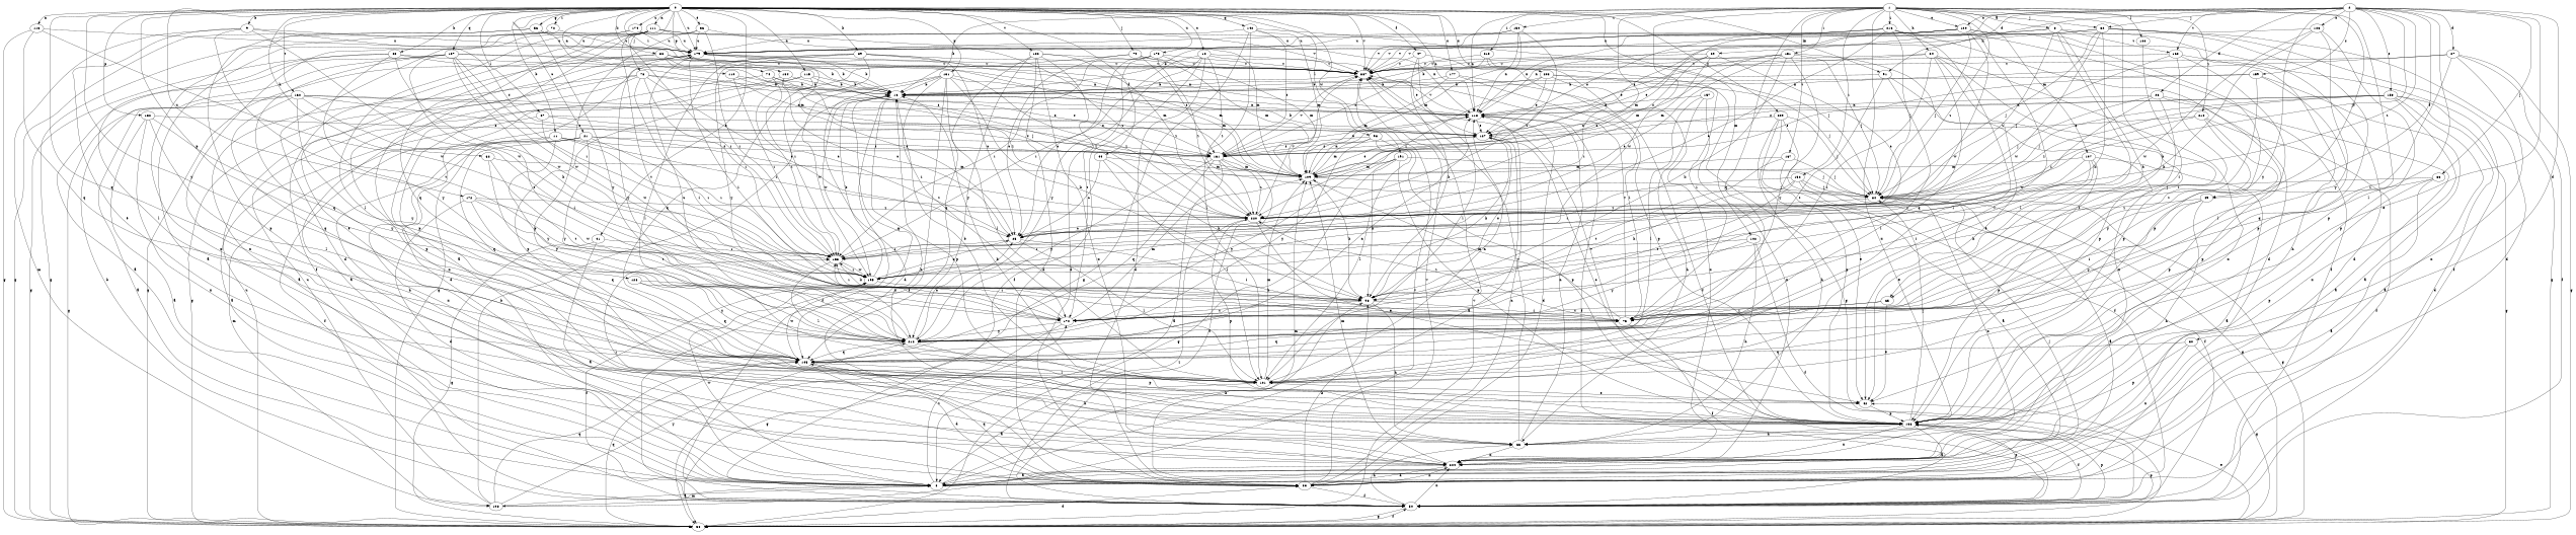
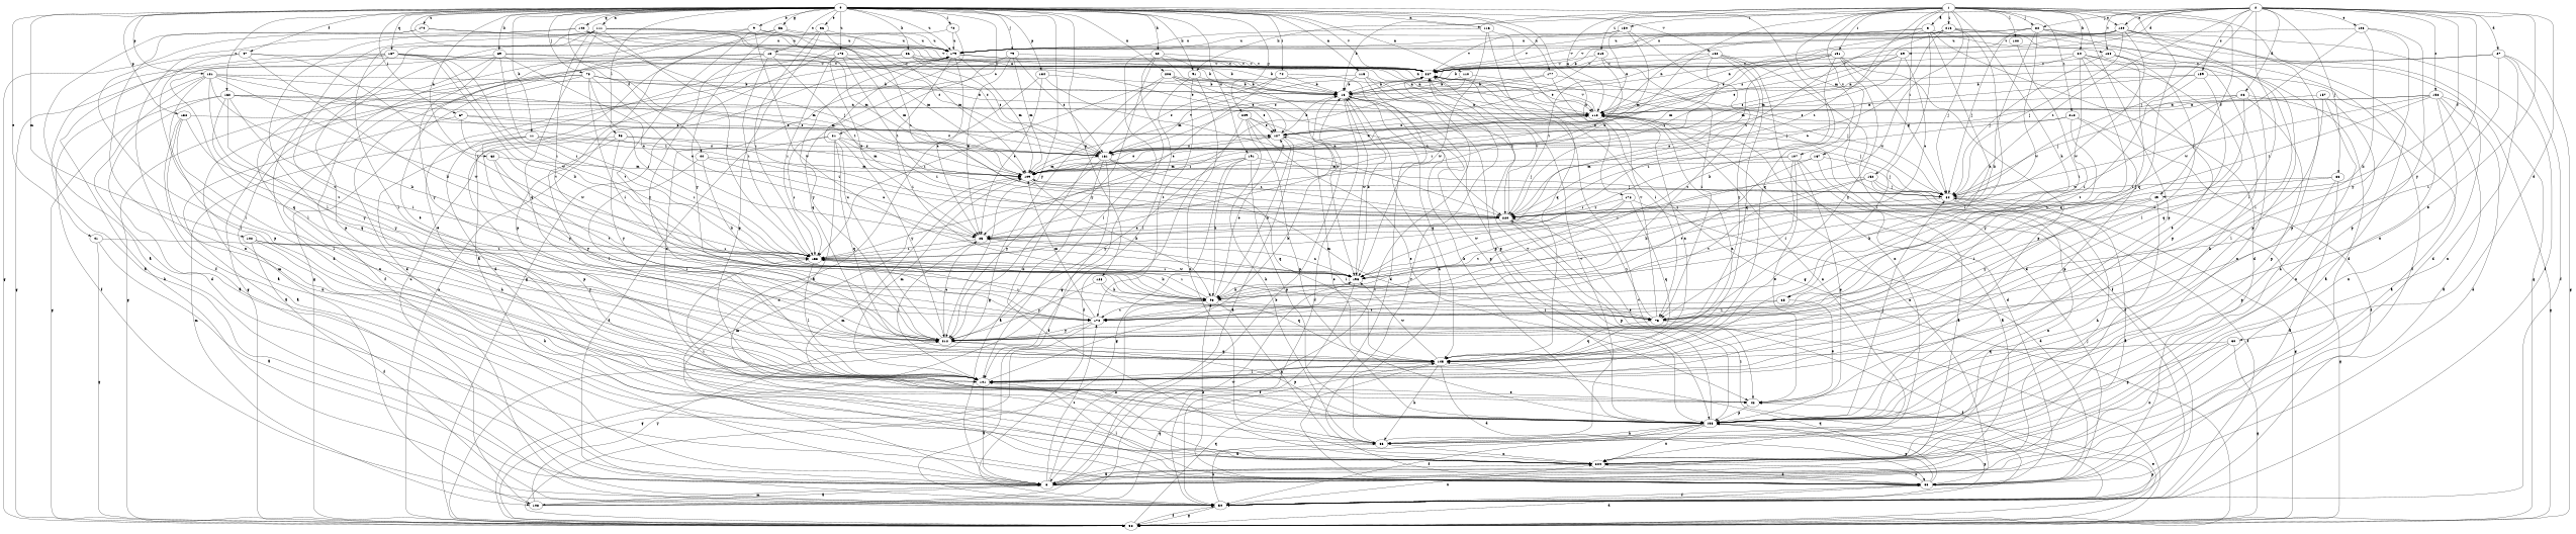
  strict digraph {
    0
    9
    11
    18
    21
    36
    41
    44
    47
    56
    62
    63
    67
    72
    74
    78
    79
    86
    89
    91
    98
    102
    110
    111
    115
    116
    118
    128
    131
    132
    134
    137
    142
    145
    162
    172
    173
    174
    177
    179
    182
    n42 [label=887]
    191
    203
    209
    212
    195
    42
    161
    108
    170
    220
    66
    153
    33
    50
    127
    204
    136
    8
    58
    25
    101
    93
    109
    16
    75
    84
    157
    1
    3
    49
    64
    65
    82
    100
    107
    120
    150
    151
    152
    167
    215
    216
    218
    168
    2
    26
    27
    29
    30
    83
    126
    158
    159
    0 -> 9 [label=b]
    0 -> 11 [label=b]
    0 -> 18 [label=c]
    0 -> 21 [label=c]
    0 -> 36 [label=e]
    0 -> 41 [label=e]
    0 -> 44 [label=f]
    0 -> 47 [label=f]
    0 -> 56 [label=g]
    0 -> 62 [label=h]
    0 -> 63 [label=h]
    0 -> 67 [label=i]
    0 -> 72 [label=i]
    0 -> 74 [label=i]
    0 -> 78 [label=j]
    0 -> 79 [label=j]
    0 -> 86 [label=k]
    0 -> 89 [label=k]
    0 -> 91 [label=k]
    0 -> 98 [label=l]
    0 -> 102 [label=m]
    0 -> 110 [label=n]
    0 -> 111 [label=n]
    0 -> 115 [label=n]
    0 -> 116 [label=n]
    0 -> 118 [label=n]
    0 -> 128 [label=p]
    0 -> 131 [label=p]
    0 -> 132 [label=p]
    0 -> 134 [label=p]
    0 -> 137 [label=q]
    0 -> 142 [label=q]
    0 -> 145 [label=q]
    0 -> 162 [label=t]
    0 -> 172 [label=u]
    0 -> 173 [label=u]
    0 -> 174 [label=u]
    0 -> 177 [label=u]
    0 -> 179 [label=u]
    0 -> 182 [label=v]
    0 -> n42 [label=v]
    0 -> 191 [label=w]
    0 -> 203 [label=x]
    0 -> 209 [label=y]
    0 -> 212 [label=y]
    9 -> 179 [label=u]
    9 -> 195 [label=w]
    9 -> 42 [label=e]
    9 -> 161 [label=s]
    9 -> 108 [label=m]
    9 -> 170 [label=t]
    11 -> 212 [label=y]
    11 -> 161 [label=s]
    11 -> 108 [label=m]
    11 -> 220 [label=z]
    11 -> 66 [label=h]
    11 -> 153 [label=r]
    18 -> n42 [label=v]
    18 -> 212 [label=y]
    18 -> 220 [label=z]
    18 -> 153 [label=r]
    18 -> 33 [label=d]
    18 -> 50 [label=f]
    18 -> 127 [label=o]
    21 -> 145 [label=q]
    21 -> 212 [label=y]
    21 -> 161 [label=s]
    21 -> 220 [label=z]
    21 -> 153 [label=r]
    21 -> 50 [label=f]
    21 -> 204 [label=x]
    36 -> 179 [label=u]
    36 -> 220 [label=z]
    36 -> 153 [label=r]
    36 -> 136 [label=p]
    36 -> 8 [label=a]
    41 -> 153 [label=r]
    41 -> 8 [label=a]
    41 -> 58 [label=g]
    44 -> 25 [label=c]
    44 -> 101 [label=l]
    44 -> 93 [label=k]
    44 -> 109 [label=m]
    47 -> n42 [label=v]
+   47 -> 153 [label=r]
    47 -> 136 [label=p]
    47 -> 101 [label=l]
    47 -> 93 [label=k]
    56 -> 179 [label=u]
    56 -> 212 [label=y]
    56 -> 136 [label=p]
    56 -> 58 [label=g]
    56 -> 109 [label=m]
    62 -> 212 [label=y]
    62 -> 170 [label=t]
    62 -> 109 [label=m]
    63 -> n42 [label=v]
    63 -> 212 [label=y]
    63 -> 195 [label=w]
    63 -> 58 [label=g]
    63 -> 101 [label=l]
    63 -> 16 [label=b]
    67 -> 195 [label=w]
    67 -> 161 [label=s]
    67 -> 127 [label=o]
    67 -> 8 [label=a]
    72 -> 179 [label=u]
    72 -> 204 [label=x]
    72 -> 58 [label=g]
    74 -> 161 [label=s]
    74 -> 136 [label=p]
    74 -> 25 [label=c]
    74 -> 16 [label=b]
    78 -> 118 [label=n]
    78 -> 153 [label=r]
    78 -> 204 [label=x]
    78 -> 8 [label=a]
    78 -> 58 [label=g]
    78 -> 25 [label=c]
    78 -> 16 [label=b]
    78 -> 75 [label=i]
    79 -> 145 [label=q]
    79 -> n42 [label=v]
    79 -> 161 [label=s]
    79 -> 25 [label=c]
    79 -> 109 [label=m]
    86 -> 118 [label=n]
    86 -> n42 [label=v]
    86 -> 42 [label=e]
    86 -> 161 [label=s]
    86 -> 58 [label=g]
    86 -> 16 [label=b]
    89 -> n42 [label=v]
    89 -> 212 [label=y]
    89 -> 153 [label=r]
    89 -> 58 [label=g]
    89 -> 25 [label=c]
    89 -> 101 [label=l]
    89 -> 109 [label=m]
    91 -> 170 [label=t]
    91 -> 204 [label=x]
    91 -> 101 [label=l]
    91 -> 16 [label=b]
    98 -> 212 [label=y]
    98 -> 161 [label=s]
    98 -> 136 [label=p]
    98 -> 101 [label=l]
    98 -> 109 [label=m]
    102 -> 212 [label=y]
    102 -> 66 [label=h]
    102 -> 153 [label=r]
    102 -> 50 [label=f]
    110 -> 153 [label=r]
    110 -> 16 [label=b]
    110 -> 84 [label=j]
    111 -> 145 [label=q]
    111 -> 179 [label=u]
    111 -> n42 [label=v]
    111 -> 170 [label=t]
    111 -> 153 [label=r]
    111 -> 33 [label=d]
    111 -> 50 [label=f]
    111 -> 136 [label=p]
    111 -> 101 [label=l]
    111 -> 109 [label=m]
    115 -> 220 [label=z]
    115 -> 153 [label=r]
    115 -> 33 [label=d]
    115 -> 136 [label=p]
    115 -> 16 [label=b]
    116 -> 145 [label=q]
    116 -> 179 [label=u]
    116 -> 195 [label=w]
    116 -> 58 [label=g]
    118 -> n42 [label=v]
    118 -> 33 [label=d]
    118 -> 50 [label=f]
    118 -> 127 [label=o]
    128 -> 145 [label=q]
    128 -> 212 [label=y]
    128 -> 93 [label=k]
    131 -> 195 [label=w]
    131 -> 170 [label=t]
    131 -> 220 [label=z]
    131 -> 33 [label=d]
    131 -> 50 [label=f]
    131 -> 101 [label=l]
    131 -> 93 [label=k]
    131 -> 109 [label=m]
    131 -> 16 [label=b]
    132 -> 212 [label=y]
    132 -> 127 [label=o]
    132 -> 204 [label=x]
    132 -> 8 [label=a]
    132 -> 101 [label=l]
    134 -> 220 [label=z]
    134 -> 8 [label=a]
    134 -> 25 [label=c]
    134 -> 16 [label=b]
    137 -> 118 [label=n]
    137 -> 145 [label=q]
    137 -> n42 [label=v]
    137 -> 195 [label=w]
    137 -> 170 [label=t]
    137 -> 153 [label=r]
    137 -> 50 [label=b]
    137 -> 8 [label=a]
    137 -> 93 [label=k]
    142 -> 179 [label=u]
    142 -> 161 [label=s]
    142 -> 58 [label=g]
    142 -> 101 [label=l]
    142 -> 109 [label=m]
    142 -> 84 [label=j]
    145 -> 118 [label=n]
    145 -> 195 [label=w]
    145 -> 66 [label=h]
    145 -> 33 [label=d]
    145 -> 101 [label=l]
    162 -> 118 [label=n]
    162 -> 145 [label=q]
    162 -> 212 [label=y]
    162 -> 161 [label=s]
    162 -> 127 [label=o]
    162 -> 8 [label=a]
    162 -> 58 [label=g]
    162 -> 75 [label=i]
    172 -> 145 [label=q]
    172 -> 195 [label=w]
    172 -> 170 [label=t]
    172 -> 220 [label=z]
    172 -> 33 [label=d]
    173 -> n42 [label=v]
    173 -> 220 [label=z]
    173 -> 153 [label=r]
    173 -> 33 [label=d]
    173 -> 25 [label=c]
    173 -> 109 [label=m]
    174 -> 118 [label=n]
    174 -> 179 [label=u]
    174 -> 204 [label=x]
    174 -> 8 [label=a]
    177 -> 50 [label=f]
    177 -> 109 [label=m]
    177 -> 16 [label=b]
    177 -> 75 [label=i]
    179 -> n42 [label=v]
    179 -> 212 [label=y]
    179 -> 25 [label=c]
    179 -> 109 [label=m]
    179 -> 16 [label=b]
    179 -> 75 [label=i]
    182 -> 145 [label=q]
    182 -> n42 [label=v]
    182 -> 212 [label=y]
    182 -> 170 [label=t]
    182 -> 220 [label=z]
    182 -> 33 [label=d]
    182 -> 204 [label=x]
    n42 -> 16 [label=b]
    191 -> 212 [label=y]
    191 -> 136 [label=p]
    191 -> 58 [label=g]
    191 -> 93 [label=k]
    191 -> 109 [label=m]
    191 -> 84 [label=j]
    203 -> 220 [label=z]
    203 -> 127 [label=o]
    203 -> 204 [label=x]
    203 -> 58 [label=g]
    203 -> 16 [label=b]
    203 -> 84 [label=j]
    209 -> 42 [label=e]
    209 -> 66 [label=h]
    209 -> 50 [label=f]
    209 -> 127 [label=o]
    209 -> 136 [label=p]
    209 -> 84 [label=j]
    212 -> 145 [label=q]
    212 -> 179 [label=u]
    212 -> 136 [label=p]
    212 -> 25 [label=c]
    195 -> 153 [label=r]
    195 -> 50 [label=f]
    195 -> 25 [label=c]
    195 -> 93 [label=k]
    195 -> 16 [label=b]
    42 -> 136 [label=p]
    161 -> 118 [label=n]
    161 -> 145 [label=q]
    161 -> n42 [label=v]
    161 -> 212 [label=y]
    161 -> 220 [label=z]
    161 -> 50 [label=f]
    161 -> 8 [label=a]
    161 -> 109 [label=m]
    108 -> 145 [label=q]
    108 -> 179 [label=u]
    108 -> n42 [label=v]
    108 -> 212 [label=y]
    108 -> 8 [label=a]
    108 -> 16 [label=b]
    170 -> 212 [label=y]
    170 -> 153 [label=r]
    170 -> 58 [label=g]
    170 -> 109 [label=m]
    220 -> n42 [label=v]
    220 -> 42 [label=e]
    220 -> 136 [label=p]
    220 -> 25 [label=c]
    66 -> 118 [label=n]
    66 -> n42 [label=v]
    66 -> 153 [label=r]
    66 -> 204 [label=x]
    66 -> 16 [label=h]
    153 -> 195 [label=w]
    153 -> 101 [label=l]
    153 -> 93 [label=k]
    33 -> 118 [label=n]
    33 -> 145 [label=q]
    33 -> n42 [label=v]
    33 -> 50 [label=f]
    33 -> 204 [label=x]
    33 -> 136 [label=p]
+   33 -> 101 [label=l]
    33 -> 93 [label=k]
    33 -> 109 [label=m]
    50 -> 220 [label=z]
    50 -> 66 [label=h]
    50 -> 204 [label=x]
    50 -> 136 [label=p]
    50 -> 58 [label=g]
    127 -> 161 [label=s]
    127 -> 8 [label=a]
    127 -> 93 [label=k]
    127 -> 16 [label=b]
    204 -> 33 [label=d]
    204 -> 8 [label=a]
    204 -> 109 [label=m]
    136 -> n42 [label=v]
    136 -> 66 [label=h]
    136 -> 50 [label=f]
    136 -> 127 [label=o]
    136 -> 204 [label=x]
    136 -> 8 [label=a]
    136 -> 16 [label=b]
    136 -> 84 [label=j]
    8 -> 195 [label=w]
    8 -> 108 [label=m]
    8 -> 170 [label=t]
    8 -> 93 [label=k]
    8 -> 84 [label=j]
    58 -> 145 [label=q]
    58 -> 179 [label=u]
    58 -> n42 [label=v]
    58 -> 42 [label=e]
    58 -> 33 [label=d]
    58 -> 50 [label=f]
    58 -> 136 [label=p]
    25 -> 153 [label=r]
    25 -> 101 [label=l]
    25 -> 75 [label=i]
    101 -> 118 [label=n]
    101 -> 42 [label=e]
    101 -> 8 [label=a]
    101 -> 109 [label=m]
    101 -> 16 [label=b]
    93 -> 170 [label=t]
    93 -> 66 [label=h]
    93 -> 153 [label=r]
    93 -> 127 [label=o]
    93 -> 75 [label=i]
    109 -> 118 [label=n]
    109 -> 127 [label=o]
    109 -> 93 [label=k]
    109 -> 84 [label=j]
    16 -> 118 [label=n]
    16 -> 145 [label=q]
    16 -> 195 [label=w]
    16 -> 50 [label=f]
    16 -> 136 [label=p]
    75 -> 145 [label=q]
    75 -> n42 [label=v]
    75 -> 220 [label=z]
    75 -> 50 [label=f]
    75 -> 109 [label=m]
    84 -> 220 [label=z]
    84 -> 204 [label=x]
    84 -> 8 [label=a]
    84 -> 58 [label=g]
    157 -> 118 [label=n]
    157 -> 66 [label=h]
    157 -> 204 [label=x]
    157 -> 101 [label=l]
    1 -> 118 [label=n]
    1 -> 145 [label=q]
    1 -> 195 [label=w]
    1 -> 220 [label=z]
    1 -> 204 [label=x]
    1 -> 136 [label=p]
    1 -> 25 [label=c]
    1 -> 16 [label=b]
    1 -> 3 [label=a]
    1 -> 49 [label=f]
    1 -> 64 [label=h]
    1 -> 65 [label=h]
    1 -> 82 [label=j]
    1 -> 100 [label=l]
    1 -> 107 [label=m]
    1 -> 120 [label=o]
    1 -> 150 [label=r]
    1 -> 151 [label=r]
    1 -> 152 [label=r]
    1 -> 167 [label=t]
    1 -> 215 [label=z]
    1 -> 216 [label=z]
    1 -> 218 [label=z]
    3 -> 118 [label=n]
    3 -> n42 [label=v]
    3 -> 220 [label=z]
    3 -> 33 [label=d]
    3 -> 101 [label=l]
    3 -> 65 [label=h]
    3 -> 168 [label=t]
    49 -> 212 [label=y]
    49 -> 220 [label=z]
    49 -> 66 [label=h]
    49 -> 75 [label=i]
    64 -> 145 [label=q]
    64 -> n42 [label=v]
    64 -> 42 [label=e]
    64 -> 204 [label=x]
    64 -> 136 [label=p]
    64 -> 16 [label=b]
    64 -> 75 [label=i]
    65 -> 42 [label=e]
    65 -> 170 [label=t]
    65 -> 75 [label=i]
    82 -> 179 [label=u]
    82 -> n42 [label=v]
    82 -> 195 [label=w]
    82 -> 33 [label=d]
    82 -> 136 [label=p]
    82 -> 58 [label=g]
    82 -> 93 [label=k]
    82 -> 84 [label=j]
    100 -> 75 [label=i]
    107 -> 42 [label=e]
    107 -> 153 [label=r]
    107 -> 136 [label=p]
    107 -> 8 [label=a]
    107 -> 109 [label=m]
    107 -> 75 [label=i]
    120 -> 118 [label=n]
    120 -> 179 [label=u]
    120 -> 195 [label=w]
    120 -> 50 [label=f]
    120 -> 127 [label=o]
    120 -> 136 [label=p]
    120 -> 101 [label=l]
    120 -> 16 [label=b]
    120 -> 84 [label=j]
    150 -> 118 [label=n]
    150 -> 179 [label=u]
    150 -> n42 [label=v]
    150 -> 220 [label=z]
    150 -> 109 [label=m]
    151 -> n42 [label=v]
    151 -> 212 [label=y]
    151 -> 127 [label=o]
    151 -> 136 [label=p]
    151 -> 25 [label=c]
    151 -> 93 [label=k]
    151 -> 109 [label=m]
    151 -> 84 [label=j]
    152 -> 170 [label=t]
    152 -> 153 [label=r]
    152 -> 50 [label=f]
    152 -> 58 [label=g]
    152 -> 93 [label=k]
    152 -> 84 [label=j]
    167 -> 170 [label=t]
    167 -> 8 [label=a]
    167 -> 109 [label=m]
    167 -> 84 [label=j]
    215 -> n42 [label=v]
    215 -> 161 [label=s]
    215 -> 153 [label=r]
    215 -> 75 [label=i]
    216 -> 179 [label=u]
    216 -> n42 [label=v]
    216 -> 33 [label=d]
    216 -> 50 [label=f]
    216 -> 25 [label=c]
    216 -> 101 [label=l]
    216 -> 109 [label=m]
    216 -> 84 [label=j]
    218 -> 212 [label=y]
    218 -> 220 [label=z]
    218 -> 50 [label=f]
    218 -> 127 [label=o]
    218 -> 136 [label=p]
    168 -> n42 [label=v]
    168 -> 66 [label=h]
    168 -> 101 [label=l]
    168 -> 75 [label=i]
    168 -> 84 [label=j]
    2 -> 91 [label=k]
    2 -> 212 [label=y]
    2 -> 42 [label=e]
    2 -> 161 [label=s]
    2 -> 220 [label=z]
    2 -> 101 [label=l]
    2 -> 84 [label=j]
    2 -> 49 [label=f]
    2 -> 82 [label=j]
    2 -> 120 [label=o]
    2 -> 168 [label=t]
    2 -> 26 [label=d]
    2 -> 27 [label=d]
    2 -> 29 [label=d]
    2 -> 30 [label=d]
    2 -> 83 [label=j]
    2 -> 126 [label=o]
    2 -> 158 [label=s]
    2 -> 159 [label=s]
    26 -> 118 [label=n]
    26 -> 195 [label=w]
    26 -> 170 [label=t]
    26 -> 136 [label=p]
    26 -> 8 [label=a]
    26 -> 84 [label=j]
    27 -> 118 [label=n]
    27 -> n42 [label=v]
    27 -> 50 [label=f]
    27 -> 204 [label=x]
    27 -> 58 [label=g]
    27 -> 75 [label=i]
    29 -> n42 [label=v]
    29 -> 161 [label=s]
    29 -> 127 [label=o]
    29 -> 25 [label=c]
    29 -> 109 [label=m]
    30 -> 145 [label=q]
    30 -> 204 [label=x]
    30 -> 136 [label=p]
    30 -> 58 [label=g]
    83 -> 136 [label=p]
    83 -> 8 [label=a]
    83 -> 93 [label=k]
    83 -> 84 [label=j]
    126 -> 179 [label=u]
    126 -> 212 [label=y]
    126 -> 195 [label=w]
    126 -> 136 [label=p]
    126 -> 93 [label=k]
    158 -> 118 [label=n]
    158 -> 161 [label=s]
    158 -> 220 [label=z]
    158 -> 33 [label=d]
    158 -> 204 [label=x]
    158 -> 8 [label=a]
    158 -> 58 [label=g]
    158 -> 84 [label=j]
    159 -> 145 [label=q]
    159 -> 161 [label=s]
    159 -> 170 [label=t]
    159 -> 8 [label=a]
    159 -> 16 [label=b]
  }
